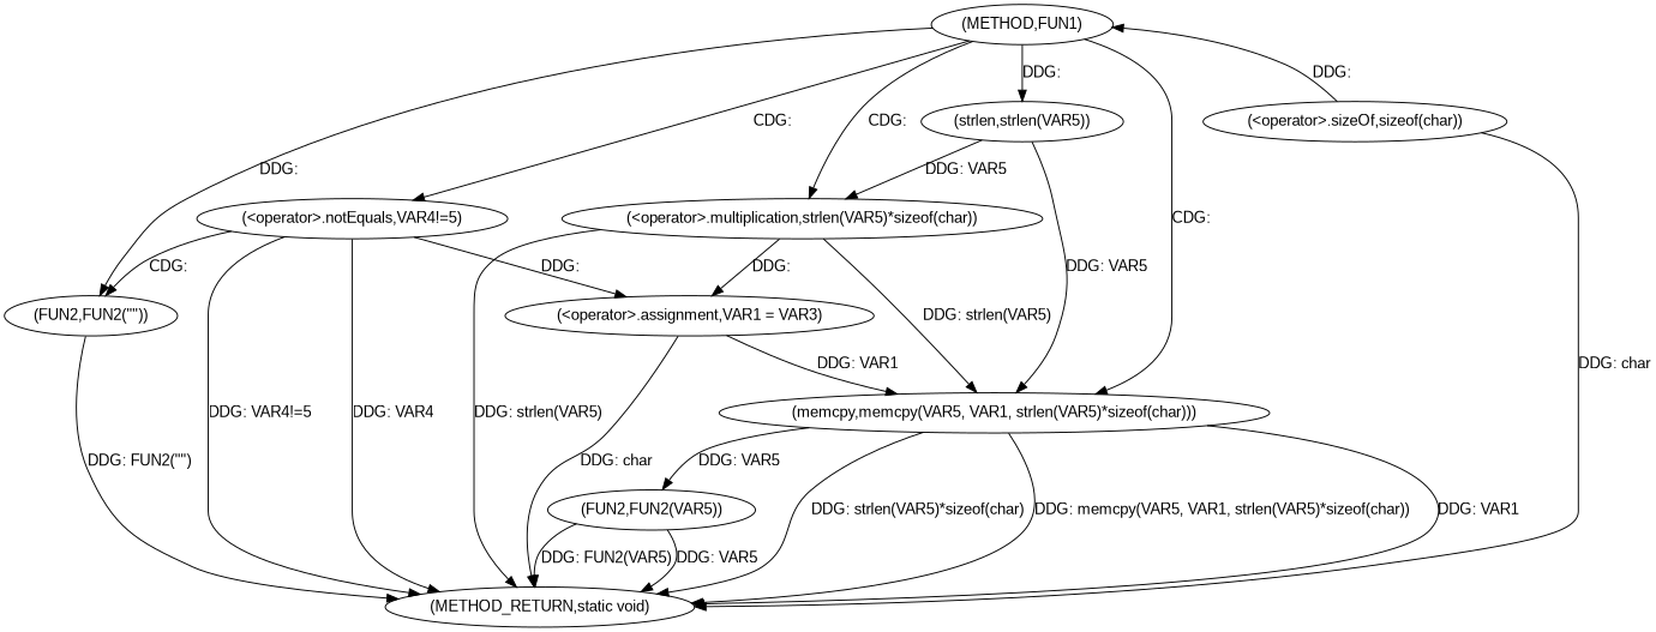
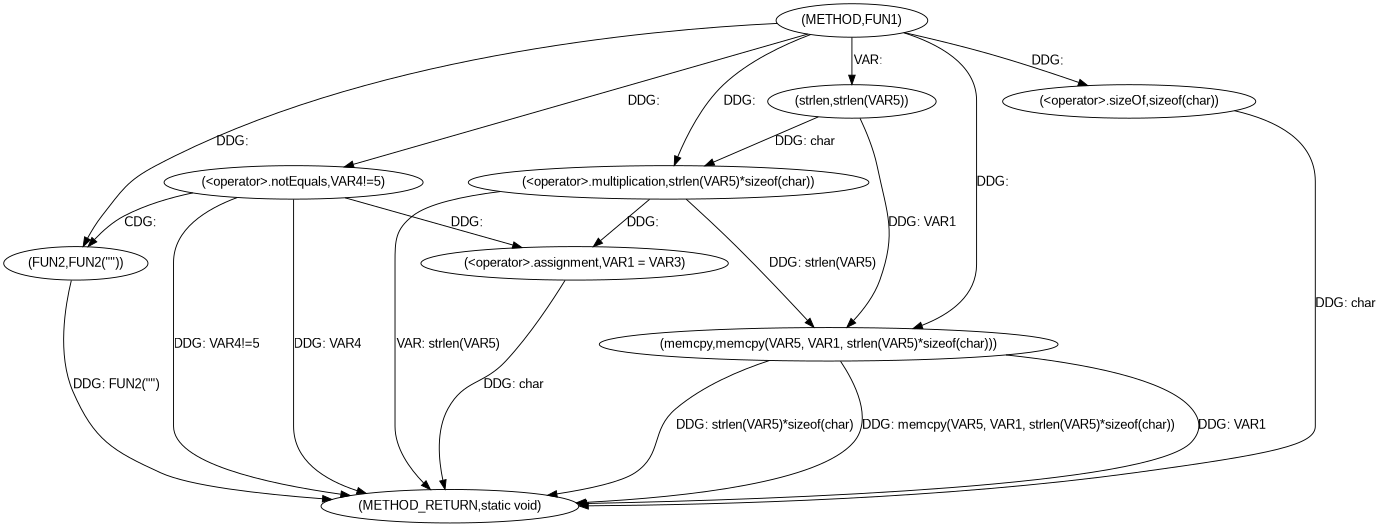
  digraph {
    fontname="Liberation Sans"
    node [fontname="Liberation Sans"]
    edge [fontname="Liberation Sans"]
    n1 [label="(METHOD,FUN1)"]
    n2 [label="(<operator>.notEquals,VAR4!=5)"]
    n3 [label="(FUN2,FUN2(\"\"))"]
    n4 [label="(memcpy,memcpy(VAR5, VAR1, strlen(VAR5)*sizeof(char)))"]
    n5 [label="(<operator>.multiplication,strlen(VAR5)*sizeof(char))"]
    n6 [label="(strlen,strlen(VAR5))"]
    n7 [label="(<operator>.sizeOf,sizeof(char))"]
    n8 [label="(<operator>.assignment,VAR1 = VAR3)"]
    n9 [label="(METHOD_RETURN,static void)"]
-   n10 [label="(FUN2,FUN2(VAR5))"]
-   n1 -> n2 [label="CDG: "]
+   n1 -> n2 [label="DDG: "]
    n1 -> n3 [label="DDG: "]
-   n1 -> n4 [label="CDG: "]
-   n1 -> n5 [label="CDG: "]
-   n1 -> n6 [label="DDG: "]
-   n7 -> n1 [label="DDG: "]
+   n1 -> n4 [label="DDG: "]
+   n1 -> n5 [label="DDG: "]
+   n1 -> n6 [label="VAR: "]
+   n1 -> n7 [label="DDG: "]
    n2 -> n3 [label="CDG: "]
    n2 -> n8 [label="DDG: "]
    n2 -> n9 [label="DDG: VAR4"]
    n2 -> n9 [label="DDG: VAR4!=5"]
    n3 -> n9 [label="DDG: FUN2(\"\")"]
    n4 -> n9 [label="DDG: VAR1"]
    n4 -> n9 [label="DDG: strlen(VAR5)*sizeof(char)"]
    n4 -> n9 [label="DDG: memcpy(VAR5, VAR1, strlen(VAR5)*sizeof(char))"]
-   n4 -> n10 [label="DDG: VAR5"]
    n5 -> n4 [label="DDG: strlen(VAR5)"]
    n5 -> n8 [label="DDG: "]
-   n5 -> n9 [label="DDG: strlen(VAR5)"]
-   n6 -> n4 [label="DDG: VAR5"]
-   n6 -> n5 [label="DDG: VAR5"]
+   n5 -> n9 [label="VAR: strlen(VAR5)"]
+   n6 -> n4 [label="DDG: VAR1"]
+   n6 -> n5 [label="DDG: char"]
    n7 -> n9 [label="DDG: char"]
-   n8 -> n4 [label="DDG: VAR1"]
    n8 -> n9 [label="DDG: char"]
-   n10 -> n9 [label="DDG: FUN2(VAR5)"]
-   n10 -> n9 [label="DDG: VAR5"]
  }
